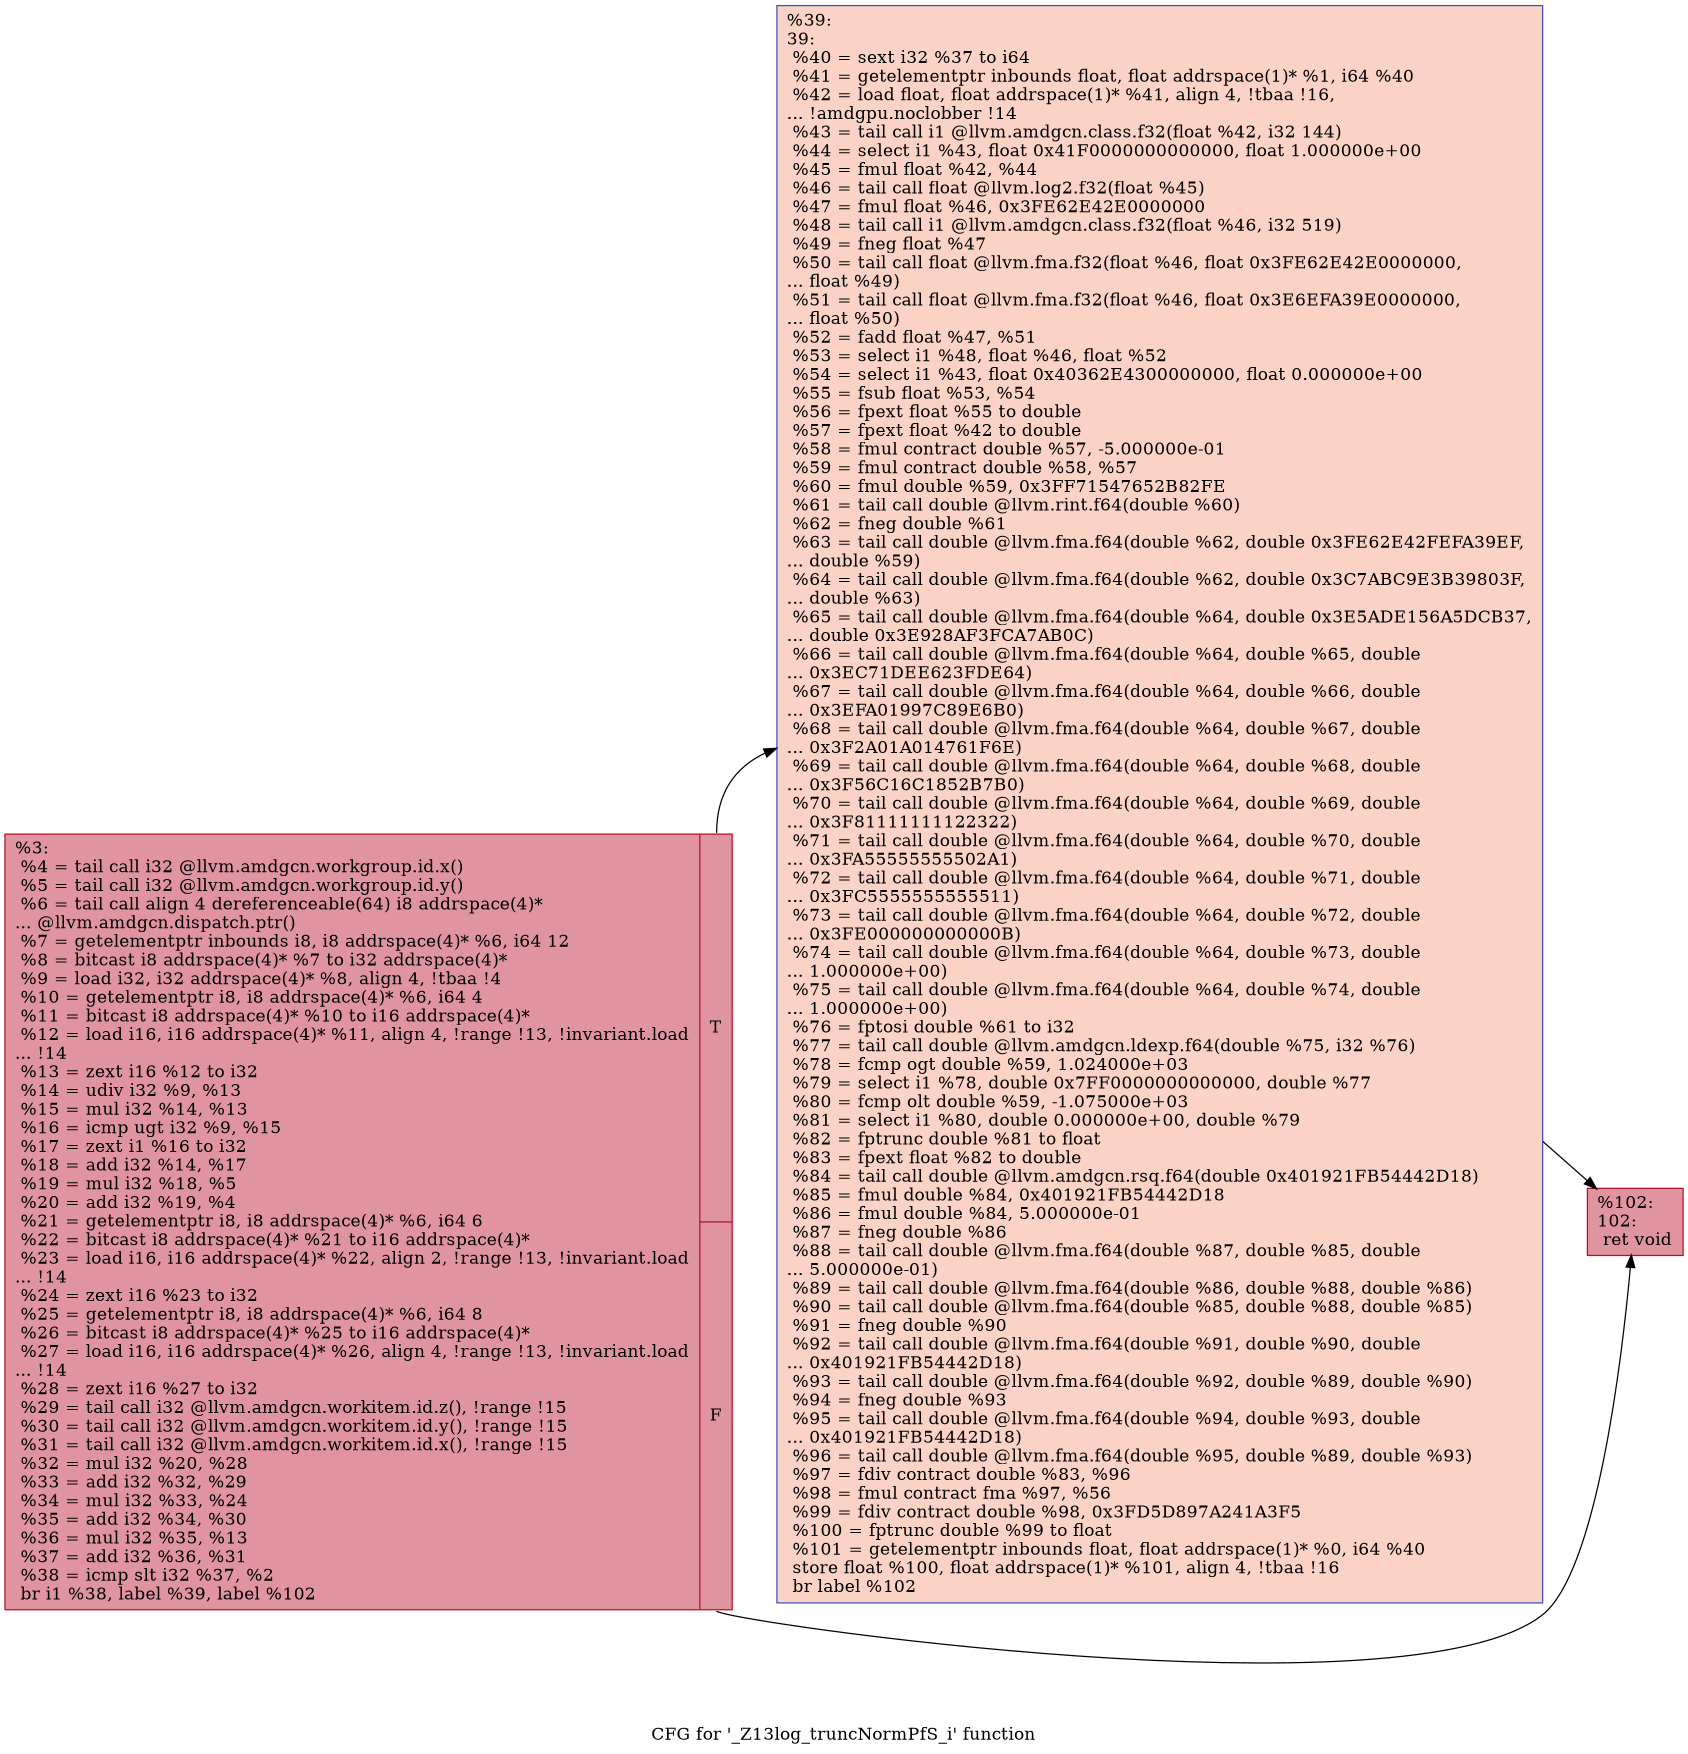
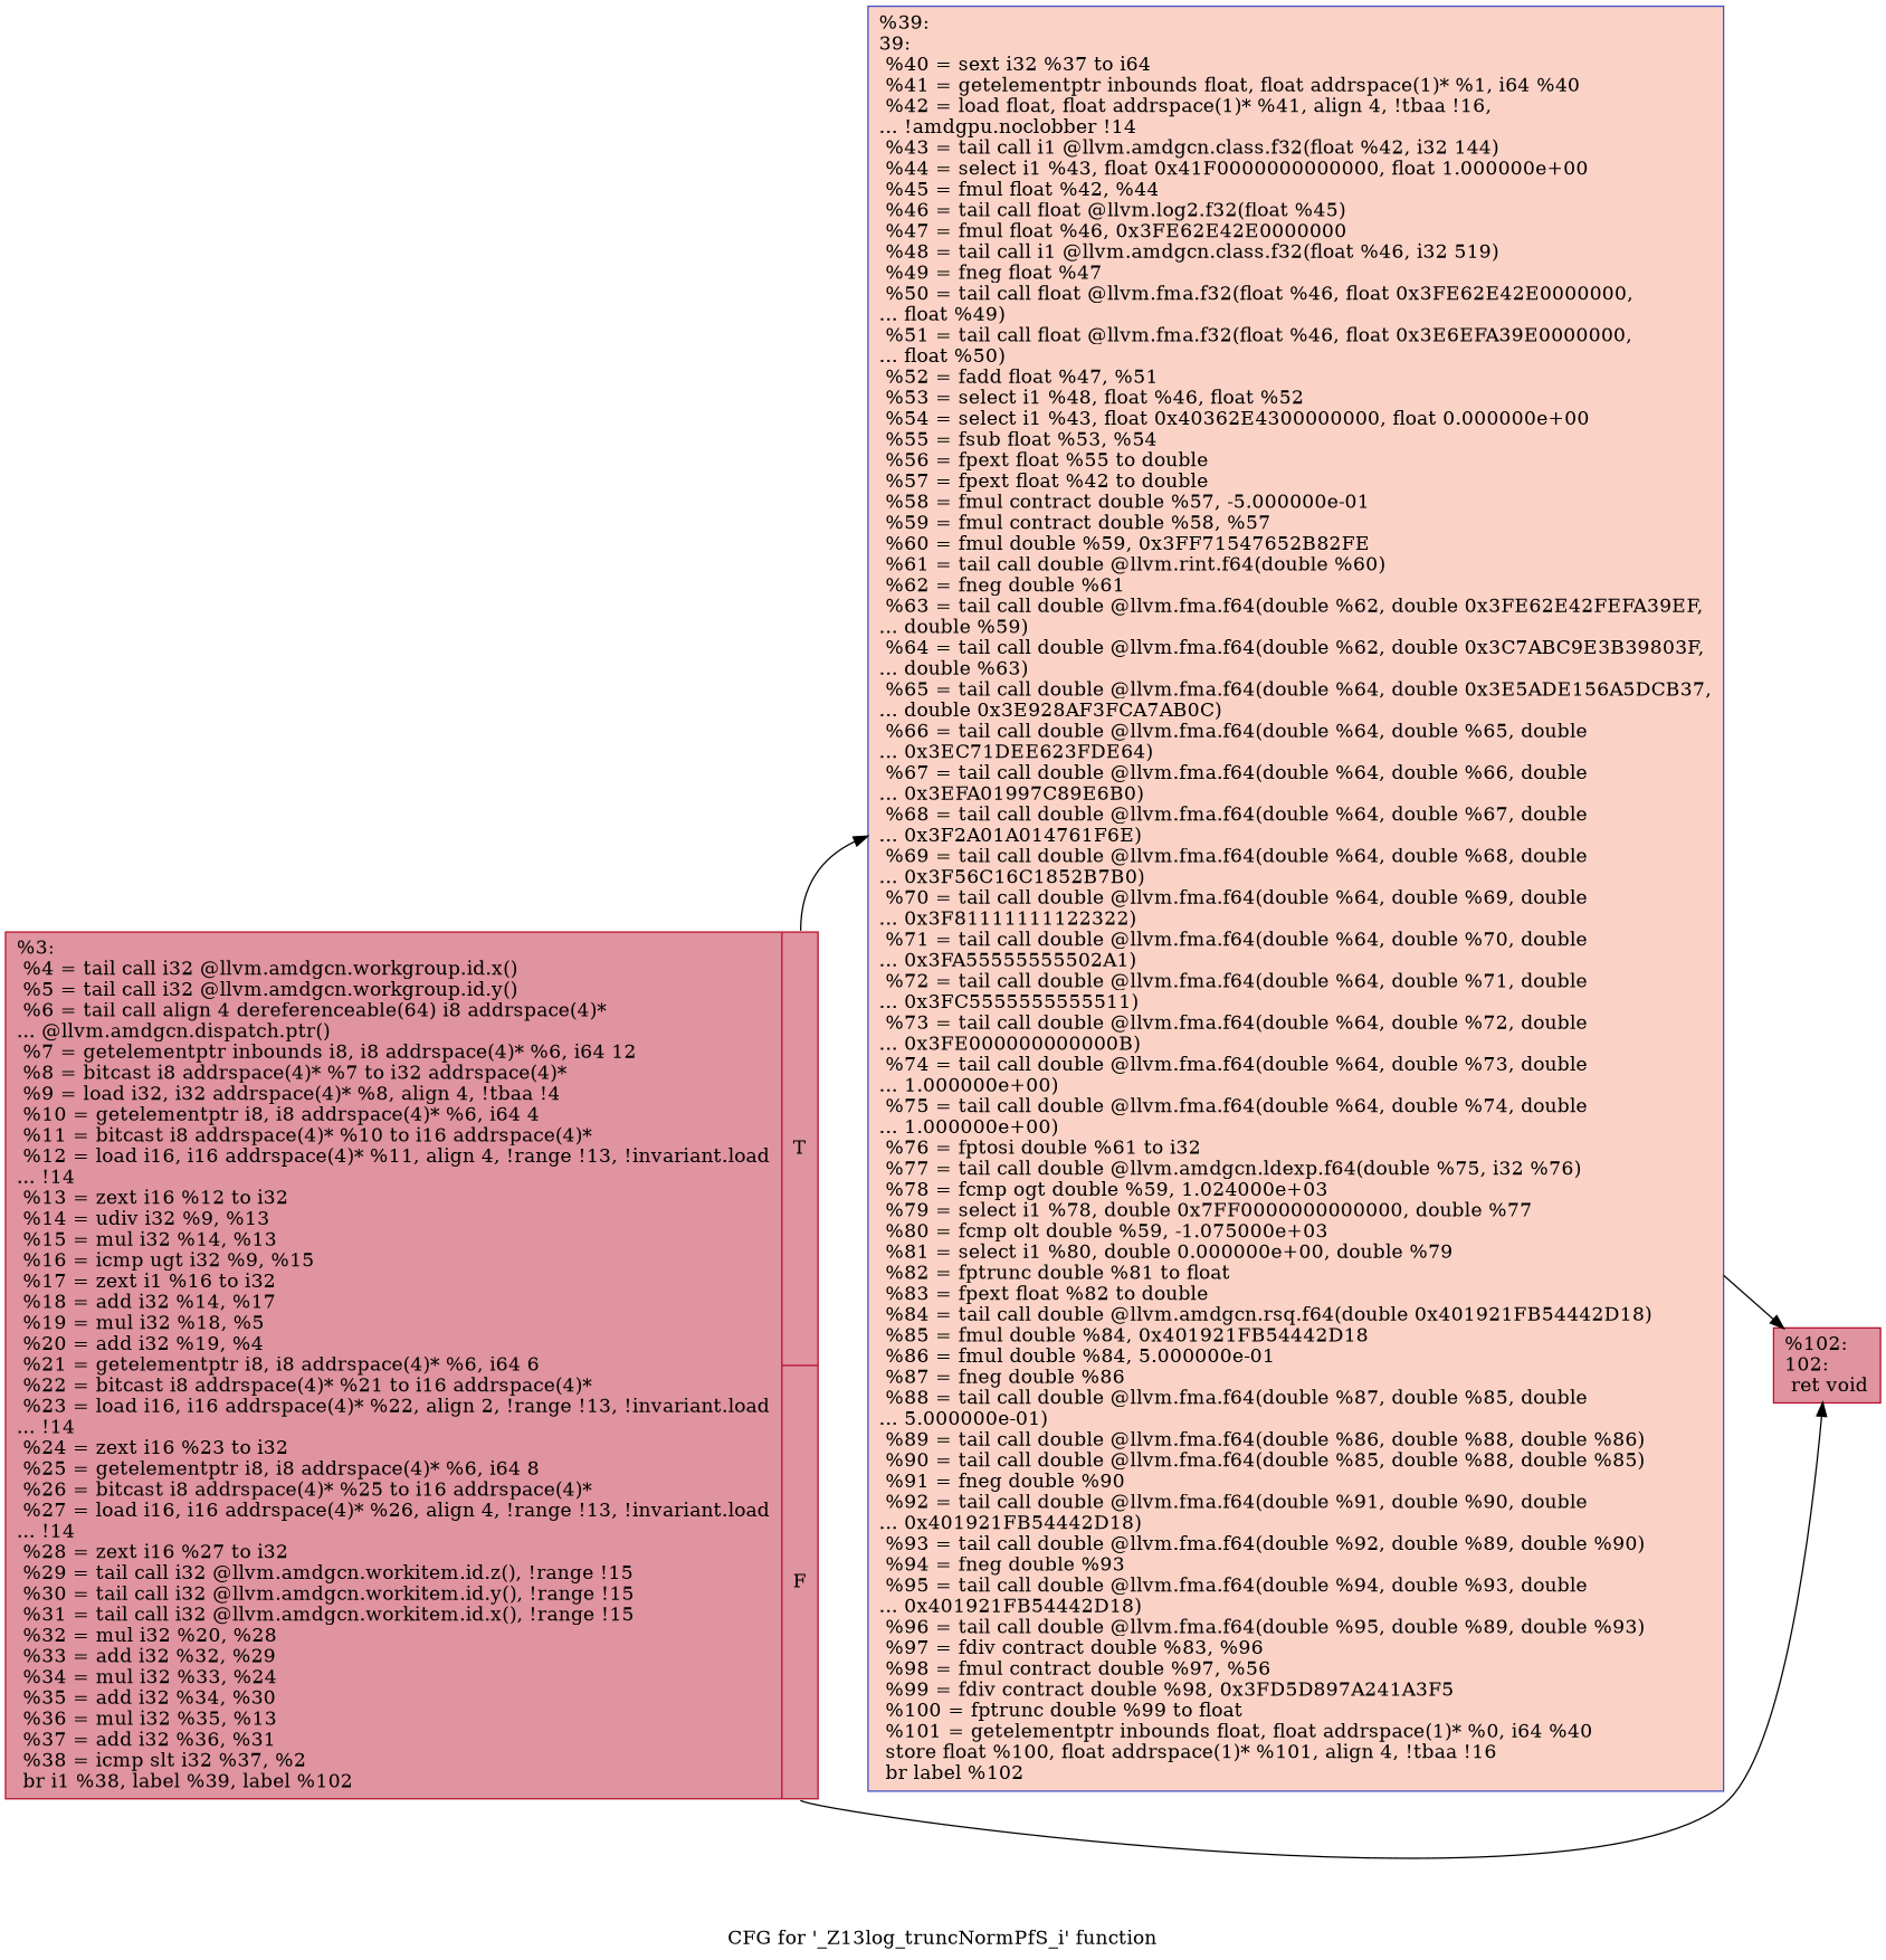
  digraph {
    label="CFG for '_Z13log_truncNormPfS_i' function"
    rankdir=LR
    node [color="#b70d28ff" fillcolor="#b70d2870" shape=record style=filled]
    n1 [label="{%3:\l  %4 = tail call i32 @llvm.amdgcn.workgroup.id.x()\l  %5 = tail call i32 @llvm.amdgcn.workgroup.id.y()\l  %6 = tail call align 4 dereferenceable(64) i8 addrspace(4)*\l... @llvm.amdgcn.dispatch.ptr()\l  %7 = getelementptr inbounds i8, i8 addrspace(4)* %6, i64 12\l  %8 = bitcast i8 addrspace(4)* %7 to i32 addrspace(4)*\l  %9 = load i32, i32 addrspace(4)* %8, align 4, !tbaa !4\l  %10 = getelementptr i8, i8 addrspace(4)* %6, i64 4\l  %11 = bitcast i8 addrspace(4)* %10 to i16 addrspace(4)*\l  %12 = load i16, i16 addrspace(4)* %11, align 4, !range !13, !invariant.load\l... !14\l  %13 = zext i16 %12 to i32\l  %14 = udiv i32 %9, %13\l  %15 = mul i32 %14, %13\l  %16 = icmp ugt i32 %9, %15\l  %17 = zext i1 %16 to i32\l  %18 = add i32 %14, %17\l  %19 = mul i32 %18, %5\l  %20 = add i32 %19, %4\l  %21 = getelementptr i8, i8 addrspace(4)* %6, i64 6\l  %22 = bitcast i8 addrspace(4)* %21 to i16 addrspace(4)*\l  %23 = load i16, i16 addrspace(4)* %22, align 2, !range !13, !invariant.load\l... !14\l  %24 = zext i16 %23 to i32\l  %25 = getelementptr i8, i8 addrspace(4)* %6, i64 8\l  %26 = bitcast i8 addrspace(4)* %25 to i16 addrspace(4)*\l  %27 = load i16, i16 addrspace(4)* %26, align 4, !range !13, !invariant.load\l... !14\l  %28 = zext i16 %27 to i32\l  %29 = tail call i32 @llvm.amdgcn.workitem.id.z(), !range !15\l  %30 = tail call i32 @llvm.amdgcn.workitem.id.y(), !range !15\l  %31 = tail call i32 @llvm.amdgcn.workitem.id.x(), !range !15\l  %32 = mul i32 %20, %28\l  %33 = add i32 %32, %29\l  %34 = mul i32 %33, %24\l  %35 = add i32 %34, %30\l  %36 = mul i32 %35, %13\l  %37 = add i32 %36, %31\l  %38 = icmp slt i32 %37, %2\l  br i1 %38, label %39, label %102\l|{<s0>T|<s1>F}}"]
-   n2 [color="#3d50c3ff" fillcolor="#f59c7d70" label="{%39:\l39:                                               \l  %40 = sext i32 %37 to i64\l  %41 = getelementptr inbounds float, float addrspace(1)* %1, i64 %40\l  %42 = load float, float addrspace(1)* %41, align 4, !tbaa !16,\l... !amdgpu.noclobber !14\l  %43 = tail call i1 @llvm.amdgcn.class.f32(float %42, i32 144)\l  %44 = select i1 %43, float 0x41F0000000000000, float 1.000000e+00\l  %45 = fmul float %42, %44\l  %46 = tail call float @llvm.log2.f32(float %45)\l  %47 = fmul float %46, 0x3FE62E42E0000000\l  %48 = tail call i1 @llvm.amdgcn.class.f32(float %46, i32 519)\l  %49 = fneg float %47\l  %50 = tail call float @llvm.fma.f32(float %46, float 0x3FE62E42E0000000,\l... float %49)\l  %51 = tail call float @llvm.fma.f32(float %46, float 0x3E6EFA39E0000000,\l... float %50)\l  %52 = fadd float %47, %51\l  %53 = select i1 %48, float %46, float %52\l  %54 = select i1 %43, float 0x40362E4300000000, float 0.000000e+00\l  %55 = fsub float %53, %54\l  %56 = fpext float %55 to double\l  %57 = fpext float %42 to double\l  %58 = fmul contract double %57, -5.000000e-01\l  %59 = fmul contract double %58, %57\l  %60 = fmul double %59, 0x3FF71547652B82FE\l  %61 = tail call double @llvm.rint.f64(double %60)\l  %62 = fneg double %61\l  %63 = tail call double @llvm.fma.f64(double %62, double 0x3FE62E42FEFA39EF,\l... double %59)\l  %64 = tail call double @llvm.fma.f64(double %62, double 0x3C7ABC9E3B39803F,\l... double %63)\l  %65 = tail call double @llvm.fma.f64(double %64, double 0x3E5ADE156A5DCB37,\l... double 0x3E928AF3FCA7AB0C)\l  %66 = tail call double @llvm.fma.f64(double %64, double %65, double\l... 0x3EC71DEE623FDE64)\l  %67 = tail call double @llvm.fma.f64(double %64, double %66, double\l... 0x3EFA01997C89E6B0)\l  %68 = tail call double @llvm.fma.f64(double %64, double %67, double\l... 0x3F2A01A014761F6E)\l  %69 = tail call double @llvm.fma.f64(double %64, double %68, double\l... 0x3F56C16C1852B7B0)\l  %70 = tail call double @llvm.fma.f64(double %64, double %69, double\l... 0x3F81111111122322)\l  %71 = tail call double @llvm.fma.f64(double %64, double %70, double\l... 0x3FA55555555502A1)\l  %72 = tail call double @llvm.fma.f64(double %64, double %71, double\l... 0x3FC5555555555511)\l  %73 = tail call double @llvm.fma.f64(double %64, double %72, double\l... 0x3FE000000000000B)\l  %74 = tail call double @llvm.fma.f64(double %64, double %73, double\l... 1.000000e+00)\l  %75 = tail call double @llvm.fma.f64(double %64, double %74, double\l... 1.000000e+00)\l  %76 = fptosi double %61 to i32\l  %77 = tail call double @llvm.amdgcn.ldexp.f64(double %75, i32 %76)\l  %78 = fcmp ogt double %59, 1.024000e+03\l  %79 = select i1 %78, double 0x7FF0000000000000, double %77\l  %80 = fcmp olt double %59, -1.075000e+03\l  %81 = select i1 %80, double 0.000000e+00, double %79\l  %82 = fptrunc double %81 to float\l  %83 = fpext float %82 to double\l  %84 = tail call double @llvm.amdgcn.rsq.f64(double 0x401921FB54442D18)\l  %85 = fmul double %84, 0x401921FB54442D18\l  %86 = fmul double %84, 5.000000e-01\l  %87 = fneg double %86\l  %88 = tail call double @llvm.fma.f64(double %87, double %85, double\l... 5.000000e-01)\l  %89 = tail call double @llvm.fma.f64(double %86, double %88, double %86)\l  %90 = tail call double @llvm.fma.f64(double %85, double %88, double %85)\l  %91 = fneg double %90\l  %92 = tail call double @llvm.fma.f64(double %91, double %90, double\l... 0x401921FB54442D18)\l  %93 = tail call double @llvm.fma.f64(double %92, double %89, double %90)\l  %94 = fneg double %93\l  %95 = tail call double @llvm.fma.f64(double %94, double %93, double\l... 0x401921FB54442D18)\l  %96 = tail call double @llvm.fma.f64(double %95, double %89, double %93)\l  %97 = fdiv contract double %83, %96\l  %98 = fmul contract fma %97, %56\l  %99 = fdiv contract double %98, 0x3FD5D897A241A3F5\l  %100 = fptrunc double %99 to float\l  %101 = getelementptr inbounds float, float addrspace(1)* %0, i64 %40\l  store float %100, float addrspace(1)* %101, align 4, !tbaa !16\l  br label %102\l}"]
+   n2 [color="#3d50c3ff" fillcolor="#f59c7d70" label="{%39:\l39:                                               \l  %40 = sext i32 %37 to i64\l  %41 = getelementptr inbounds float, float addrspace(1)* %1, i64 %40\l  %42 = load float, float addrspace(1)* %41, align 4, !tbaa !16,\l... !amdgpu.noclobber !14\l  %43 = tail call i1 @llvm.amdgcn.class.f32(float %42, i32 144)\l  %44 = select i1 %43, float 0x41F0000000000000, float 1.000000e+00\l  %45 = fmul float %42, %44\l  %46 = tail call float @llvm.log2.f32(float %45)\l  %47 = fmul float %46, 0x3FE62E42E0000000\l  %48 = tail call i1 @llvm.amdgcn.class.f32(float %46, i32 519)\l  %49 = fneg float %47\l  %50 = tail call float @llvm.fma.f32(float %46, float 0x3FE62E42E0000000,\l... float %49)\l  %51 = tail call float @llvm.fma.f32(float %46, float 0x3E6EFA39E0000000,\l... float %50)\l  %52 = fadd float %47, %51\l  %53 = select i1 %48, float %46, float %52\l  %54 = select i1 %43, float 0x40362E4300000000, float 0.000000e+00\l  %55 = fsub float %53, %54\l  %56 = fpext float %55 to double\l  %57 = fpext float %42 to double\l  %58 = fmul contract double %57, -5.000000e-01\l  %59 = fmul contract double %58, %57\l  %60 = fmul double %59, 0x3FF71547652B82FE\l  %61 = tail call double @llvm.rint.f64(double %60)\l  %62 = fneg double %61\l  %63 = tail call double @llvm.fma.f64(double %62, double 0x3FE62E42FEFA39EF,\l... double %59)\l  %64 = tail call double @llvm.fma.f64(double %62, double 0x3C7ABC9E3B39803F,\l... double %63)\l  %65 = tail call double @llvm.fma.f64(double %64, double 0x3E5ADE156A5DCB37,\l... double 0x3E928AF3FCA7AB0C)\l  %66 = tail call double @llvm.fma.f64(double %64, double %65, double\l... 0x3EC71DEE623FDE64)\l  %67 = tail call double @llvm.fma.f64(double %64, double %66, double\l... 0x3EFA01997C89E6B0)\l  %68 = tail call double @llvm.fma.f64(double %64, double %67, double\l... 0x3F2A01A014761F6E)\l  %69 = tail call double @llvm.fma.f64(double %64, double %68, double\l... 0x3F56C16C1852B7B0)\l  %70 = tail call double @llvm.fma.f64(double %64, double %69, double\l... 0x3F81111111122322)\l  %71 = tail call double @llvm.fma.f64(double %64, double %70, double\l... 0x3FA55555555502A1)\l  %72 = tail call double @llvm.fma.f64(double %64, double %71, double\l... 0x3FC5555555555511)\l  %73 = tail call double @llvm.fma.f64(double %64, double %72, double\l... 0x3FE000000000000B)\l  %74 = tail call double @llvm.fma.f64(double %64, double %73, double\l... 1.000000e+00)\l  %75 = tail call double @llvm.fma.f64(double %64, double %74, double\l... 1.000000e+00)\l  %76 = fptosi double %61 to i32\l  %77 = tail call double @llvm.amdgcn.ldexp.f64(double %75, i32 %76)\l  %78 = fcmp ogt double %59, 1.024000e+03\l  %79 = select i1 %78, double 0x7FF0000000000000, double %77\l  %80 = fcmp olt double %59, -1.075000e+03\l  %81 = select i1 %80, double 0.000000e+00, double %79\l  %82 = fptrunc double %81 to float\l  %83 = fpext float %82 to double\l  %84 = tail call double @llvm.amdgcn.rsq.f64(double 0x401921FB54442D18)\l  %85 = fmul double %84, 0x401921FB54442D18\l  %86 = fmul double %84, 5.000000e-01\l  %87 = fneg double %86\l  %88 = tail call double @llvm.fma.f64(double %87, double %85, double\l... 5.000000e-01)\l  %89 = tail call double @llvm.fma.f64(double %86, double %88, double %86)\l  %90 = tail call double @llvm.fma.f64(double %85, double %88, double %85)\l  %91 = fneg double %90\l  %92 = tail call double @llvm.fma.f64(double %91, double %90, double\l... 0x401921FB54442D18)\l  %93 = tail call double @llvm.fma.f64(double %92, double %89, double %90)\l  %94 = fneg double %93\l  %95 = tail call double @llvm.fma.f64(double %94, double %93, double\l... 0x401921FB54442D18)\l  %96 = tail call double @llvm.fma.f64(double %95, double %89, double %93)\l  %97 = fdiv contract double %83, %96\l  %98 = fmul contract double %97, %56\l  %99 = fdiv contract double %98, 0x3FD5D897A241A3F5\l  %100 = fptrunc double %99 to float\l  %101 = getelementptr inbounds float, float addrspace(1)* %0, i64 %40\l  store float %100, float addrspace(1)* %101, align 4, !tbaa !16\l  br label %102\l}"]
    n3 [label="{%102:\l102:                                              \l  ret void\l}"]
    n1 -> n2 [tailport=s0]
    n1 -> n3 [tailport=s1]
    n2 -> n3
  }
